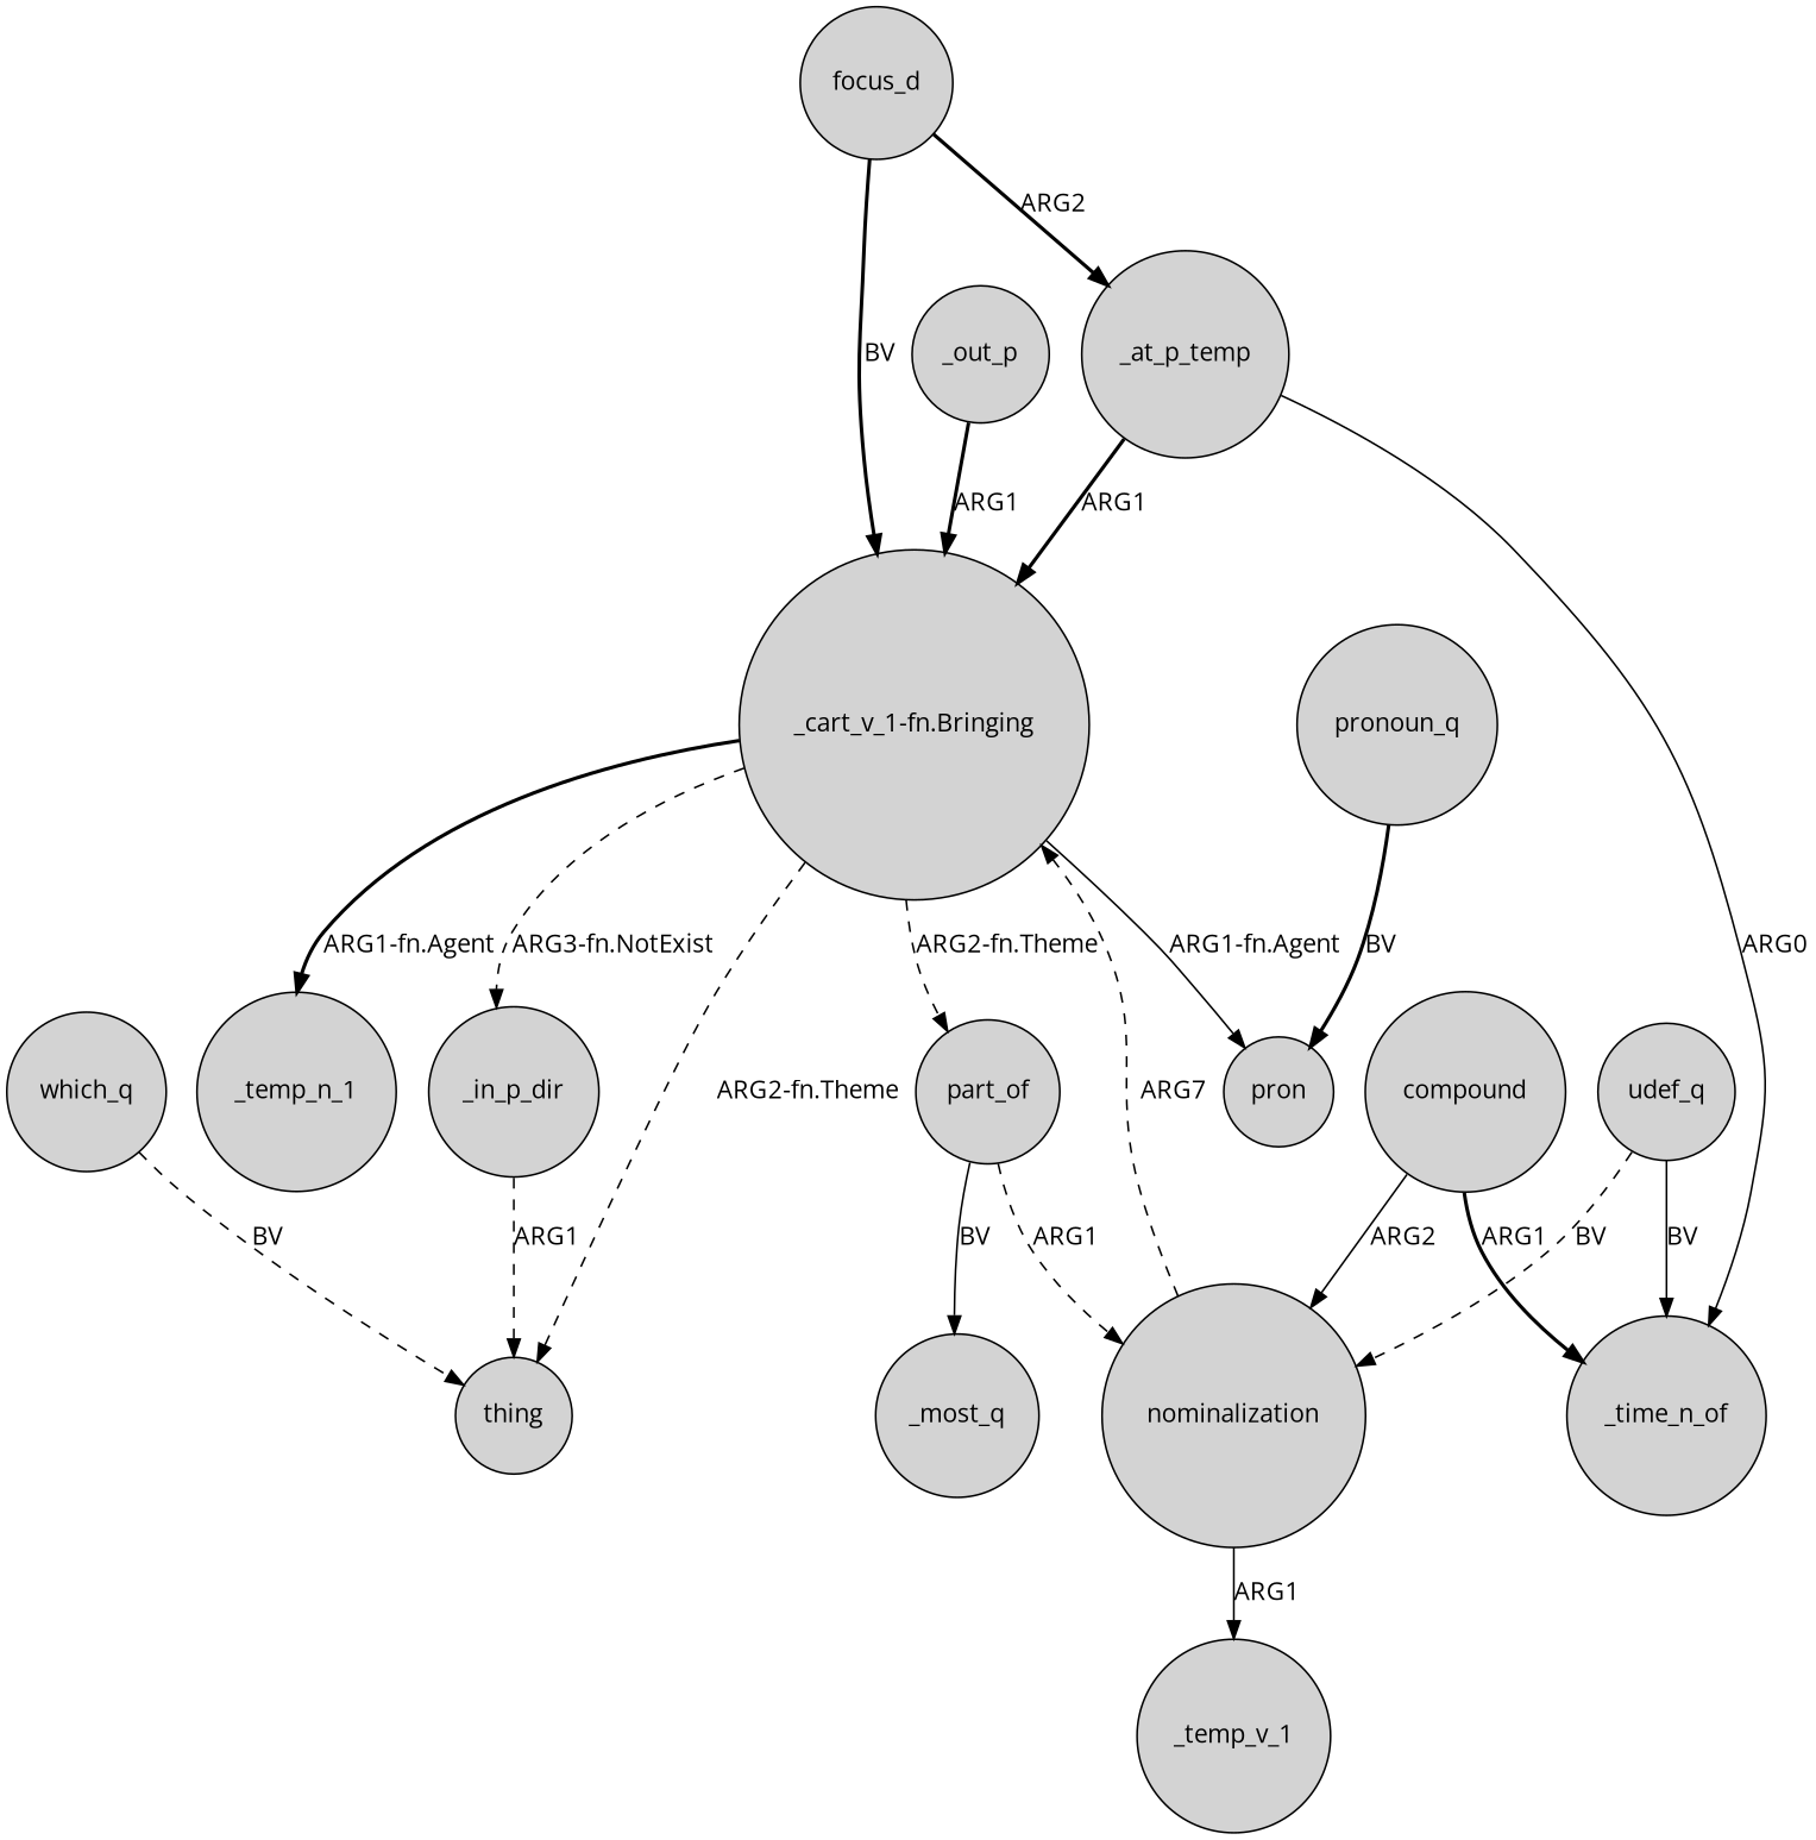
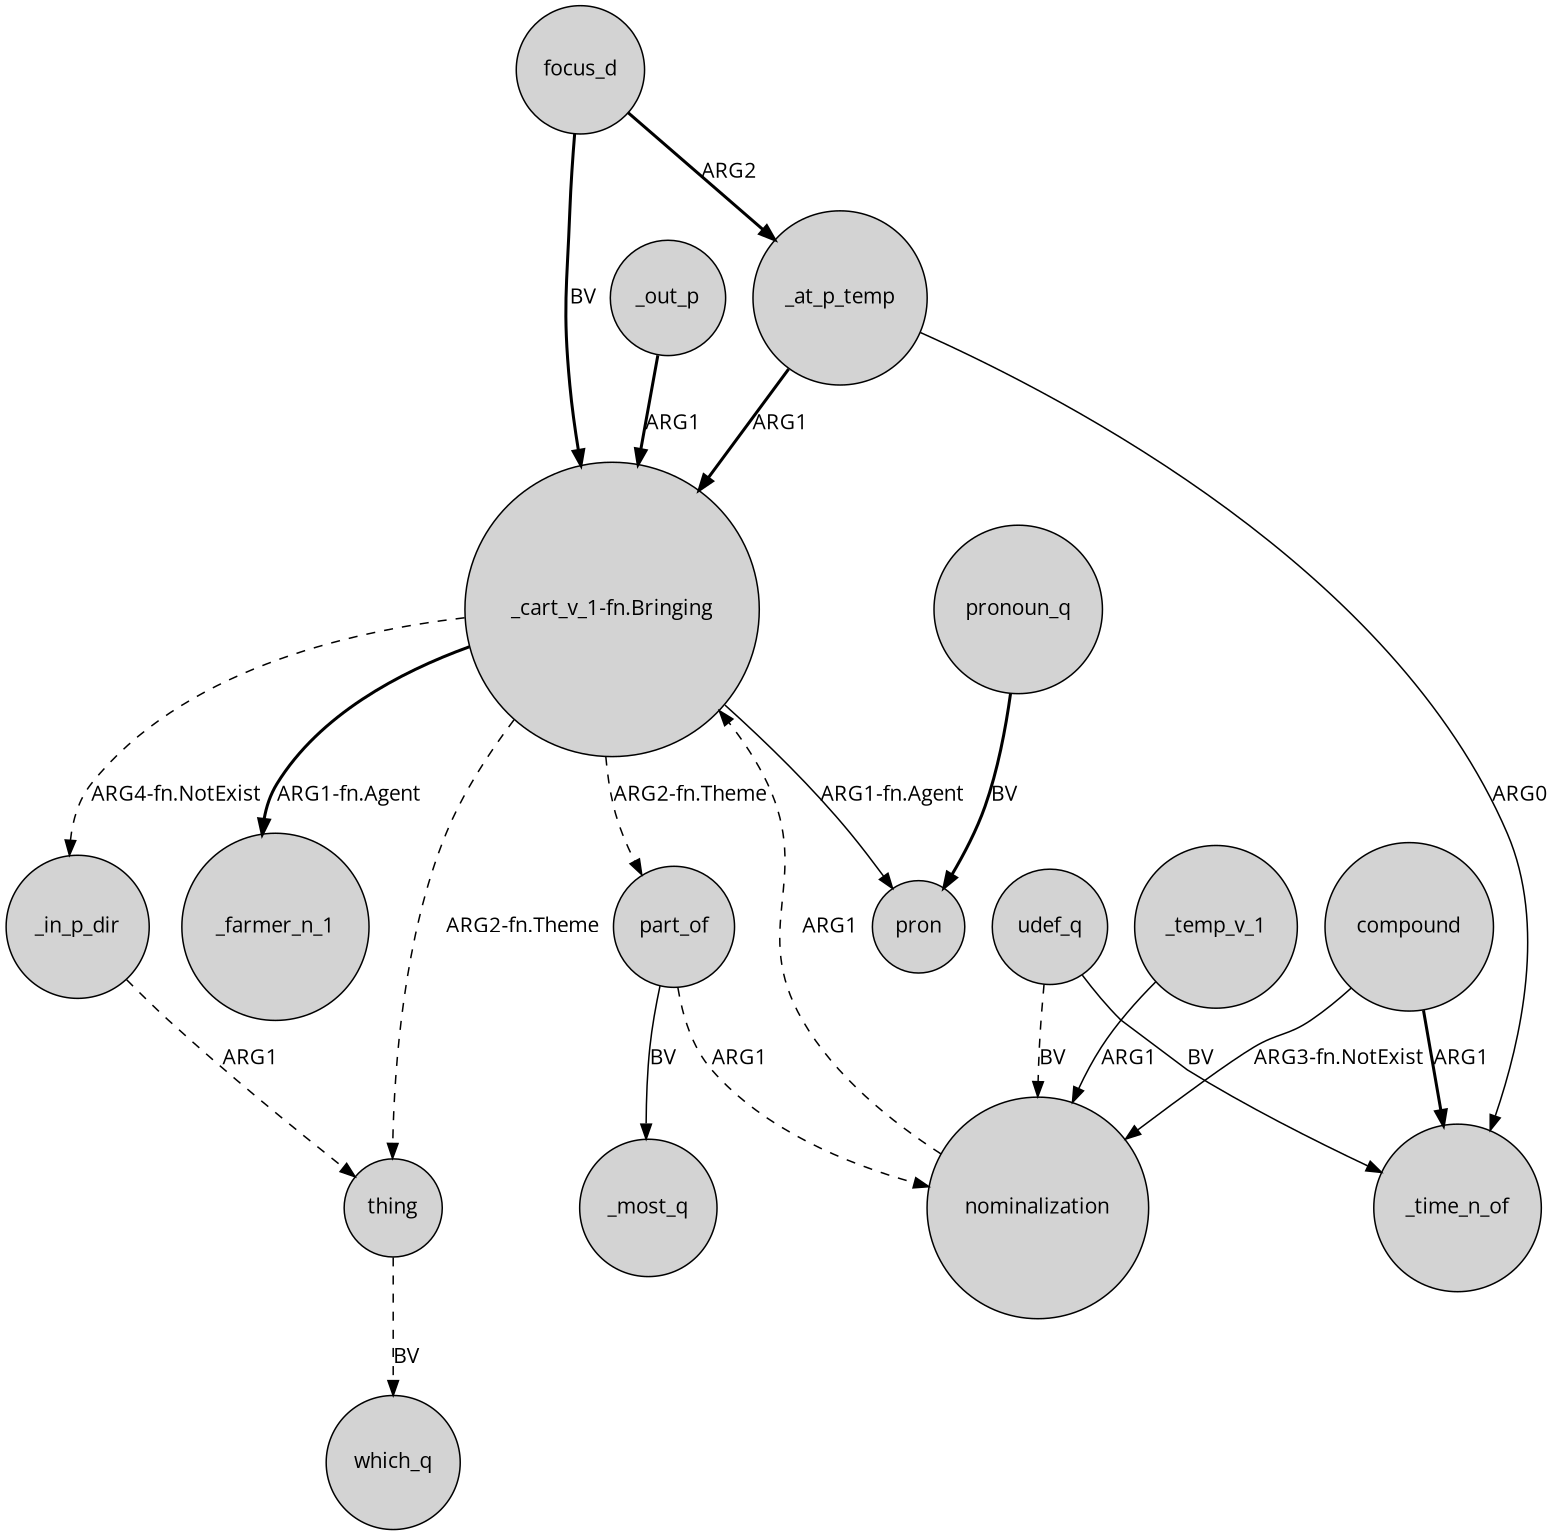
  digraph {
    fontname="Open Sans"
    node [fontname="Open Sans" shape=circle style=filled]
    edge [fontname="Open Sans" style=dashed]
    focus_d
    _at_p_temp
    "_cart_v_1-fn.Bringing"
    _time_n_of
    _in_p_dir
    thing
-   _farmer_n_1 [label=_temp_n_1]
+   _farmer_n_1
    part_of
    pron
    compound
    nominalization
    n12 [label=_temp_v_1]
    _most_q
    pronoun_q
    udef_q
    which_q
    _out_p
    focus_d -> _at_p_temp [label=ARG2 style=bold]
    focus_d -> "_cart_v_1-fn.Bringing" [label=BV style=bold]
    _at_p_temp -> "_cart_v_1-fn.Bringing" [label=ARG1 style=bold]
    _at_p_temp -> _time_n_of [label=ARG0 style=solid]
-   "_cart_v_1-fn.Bringing" -> _in_p_dir [label="ARG3-fn.NotExist"]
+   "_cart_v_1-fn.Bringing" -> _in_p_dir [label="ARG4-fn.NotExist"]
    "_cart_v_1-fn.Bringing" -> thing [label="ARG2-fn.Theme"]
    "_cart_v_1-fn.Bringing" -> _farmer_n_1 [label="ARG1-fn.Agent" style=bold]
    "_cart_v_1-fn.Bringing" -> part_of [label="ARG2-fn.Theme"]
    "_cart_v_1-fn.Bringing" -> pron [label="ARG1-fn.Agent" style=solid]
    _in_p_dir -> thing [label=ARG1]
    part_of -> nominalization [label=ARG1]
    part_of -> _most_q [label=BV style=solid]
    compound -> _time_n_of [label=ARG1 style=bold]
-   compound -> nominalization [label=ARG2 style=solid]
-   nominalization -> "_cart_v_1-fn.Bringing" [label=ARG7]
-   nominalization -> n12 [label=ARG1 style=solid]
+   compound -> nominalization [label="ARG3-fn.NotExist" style=solid]
+   nominalization -> "_cart_v_1-fn.Bringing" [label=ARG1]
+   n12 -> nominalization [label=ARG1 style=solid]
    pronoun_q -> pron [label=BV style=bold]
    udef_q -> _time_n_of [label=BV style=solid]
    udef_q -> nominalization [label=BV]
-   which_q -> thing [label=BV]
+   thing -> which_q [label=BV]
    _out_p -> "_cart_v_1-fn.Bringing" [label=ARG1 style=bold]
  }
